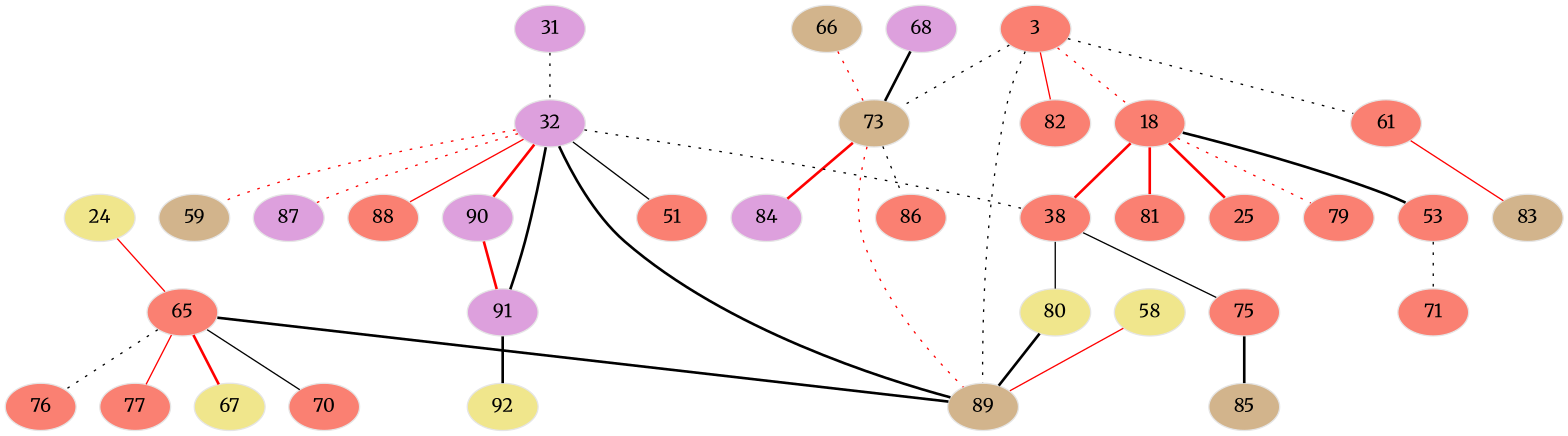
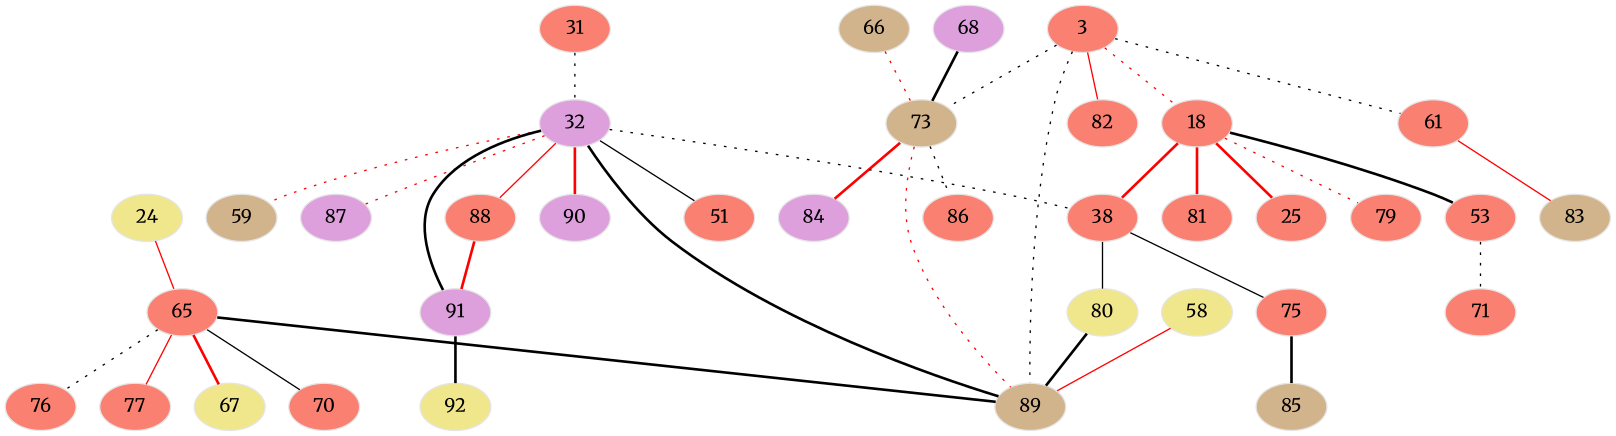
  graph {
    fontname=Merriweather
    node [color=gray90 fillcolor=salmon fontname=Merriweather style=filled]
    edge [color=black fontname=Merriweather style=bold]
    3 [super="+2"]
    18 [super="+10"]
    61 [super="+54+50"]
    73 [fillcolor=tan super="+63+33+37+69+62+72+47+49"]
    82 [super="+40"]
    89 [fillcolor=tan super="+7+6+5+74+78"]
    25
    38 [super="+35+20"]
    53
    79 [super="+43"]
    81 [super="+46"]
    83 [fillcolor=tan]
    84 [fillcolor=plum]
    86
    75
    80 [fillcolor=khaki super="+45"]
    71
    32 [fillcolor=plum super="+26+27"]
    51
    59 [fillcolor=tan]
    87 [fillcolor=plum]
    88
    90 [fillcolor=plum super="+15"]
    91 [fillcolor=plum super="+52+60"]
-   31 [fillcolor=plum]
+   31
    92 [fillcolor=khaki]
    85 [fillcolor=tan]
    58 [fillcolor=khaki]
    65 [super="+57"]
    67 [fillcolor=khaki]
    70
    76
    77
    n34 [fillcolor=khaki label=24]
    66 [fillcolor=tan]
    68 [fillcolor=plum]
    3 -- 18 [color=red style=dotted weight=2]
    3 -- 61 [style=dotted]
    3 -- 73 [style=dotted]
    3 -- 82 [color=red style=solid]
    3 -- 89 [style=dotted weight=3]
    18 -- 25 [color=red]
    18 -- 38 [color=red weight=2]
    18 -- 53
    18 -- 79 [color=red style=dotted]
    18 -- 81 [color=red]
    61 -- 83 [color=red style=solid]
    73 -- 89 [color=red style=dotted]
    73 -- 84 [color=red]
    73 -- 86 [style=dotted]
    38 -- 75 [style=solid]
    38 -- 80 [style=solid]
    53 -- 71 [style=dotted]
    75 -- 85
    80 -- 89
    32 -- 89
    32 -- 38 [style=dotted weight=2]
    32 -- 51 [style=solid]
    32 -- 59 [color=red style=dotted]
    32 -- 87 [color=red style=dotted]
    32 -- 88 [color=red style=solid]
    32 -- 90 [color=red]
    32 -- 91
-   90 -- 91 [color=red]
+   88 -- 91 [color=red]
    91 -- 92
    31 -- 32 [style=dotted]
    58 -- 89 [color=red style=solid]
    65 -- 89
    65 -- 67 [color=red]
    65 -- 70 [style=solid]
    65 -- 76 [style=dotted]
    65 -- 77 [color=red style=solid]
    n34 -- 65 [color=red style=solid]
    66 -- 73 [color=red style=dotted]
    68 -- 73
  }
